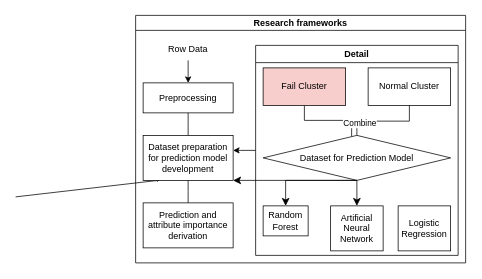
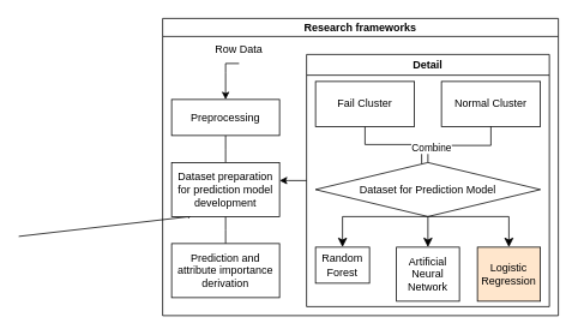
  <mxCell id="0" />
  <mxCell id="1" parent="0" />
  <mxCell id="2" value="" style="endArrow=none;html=1;rounded=0;entryX=0.225;entryY=-0.192;entryDx=0;entryDy=0;entryPerimeter=0;" parent="1" edge="1"><mxGeometry width="50" height="50" relative="1" as="geometry"><mxPoint x="208.481" y="242" as="sourcePoint" /><mxPoint x="260" y="190" as="targetPoint" /></mxGeometry></mxCell>
  <mxCell id="3" value="" style="endArrow=none;html=1;rounded=0;entryX=0.875;entryY=1.063;entryDx=0;entryDy=0;entryPerimeter=0;" parent="1" edge="1"><mxGeometry width="50" height="50" relative="1" as="geometry"><mxPoint x="210" y="240" as="sourcePoint" /><mxPoint x="20" y="262.016" as="targetPoint" /></mxGeometry></mxCell>
  <mxCell id="4" value="Research frameworks" style="swimlane;startSize=20;horizontal=1;containerType=tree;" vertex="1" parent="1"><mxGeometry x="180" y="20" width="440" height="330" as="geometry" /></mxCell>
  <mxCell id="5" value="" style="edgeStyle=elbowEdgeStyle;elbow=vertical;sourcePerimeterSpacing=0;targetPerimeterSpacing=0;startArrow=none;endArrow=none;rounded=0;curved=0;" edge="1" parent="4" source="6" target="8"><mxGeometry relative="1" as="geometry" /></mxCell>
  <mxCell id="6" value="Preprocessing" style="whiteSpace=wrap;html=1;treeFolding=1;treeMoving=1;newEdgeStyle={&quot;edgeStyle&quot;:&quot;elbowEdgeStyle&quot;,&quot;startArrow&quot;:&quot;none&quot;,&quot;endArrow&quot;:&quot;none&quot;};" vertex="1" parent="4"><mxGeometry x="10" y="90" width="120" height="40" as="geometry" /></mxCell>
  <mxCell id="7" style="edgeStyle=elbowEdgeStyle;rounded=0;orthogonalLoop=1;jettySize=auto;html=1;startArrow=none;endArrow=none;entryX=0.5;entryY=0;entryDx=0;entryDy=0;" edge="1" parent="4" source="8" target="9"><mxGeometry relative="1" as="geometry"><mxPoint x="74" y="230" as="targetPoint" /></mxGeometry></mxCell>
  <mxCell id="8" value="Dataset preparation for prediction model development" style="whiteSpace=wrap;html=1;treeFolding=1;treeMoving=1;newEdgeStyle={&quot;edgeStyle&quot;:&quot;elbowEdgeStyle&quot;,&quot;startArrow&quot;:&quot;none&quot;,&quot;endArrow&quot;:&quot;none&quot;};" vertex="1" parent="4"><mxGeometry x="10" y="160" width="120" height="60" as="geometry" /></mxCell>
  <mxCell id="9" value="Prediction and attribute importance derivation" style="whiteSpace=wrap;html=1;treeFolding=1;treeMoving=1;newEdgeStyle={&quot;edgeStyle&quot;:&quot;elbowEdgeStyle&quot;,&quot;startArrow&quot;:&quot;none&quot;,&quot;endArrow&quot;:&quot;none&quot;};" vertex="1" parent="4"><mxGeometry x="10" y="250" width="120" height="60" as="geometry" /></mxCell>
  <mxCell id="10" style="edgeStyle=orthogonalEdgeStyle;rounded=0;orthogonalLoop=1;jettySize=auto;html=1;exitX=0.5;exitY=1;exitDx=0;exitDy=0;entryX=0.5;entryY=0;entryDx=0;entryDy=0;" edge="1" parent="4" source="11" target="6"><mxGeometry relative="1" as="geometry"><mxPoint x="70" y="70" as="targetPoint" /><Array as="points"><mxPoint x="70" y="60" /><mxPoint x="70" y="60" /></Array></mxGeometry></mxCell>
- <mxCell id="11" value="Row Data" style="text;html=1;align=center;verticalAlign=middle;whiteSpace=wrap;rounded=0;" vertex="1" parent="4"><mxGeometry x="40" y="30" width="60" height="30" as="geometry" /></mxCell>
+ <mxCell id="11" value="Row Data" style="text;html=1;align=center;verticalAlign=middle;whiteSpace=wrap;rounded=0;" vertex="1" parent="4"><mxGeometry x="55" y="20" width="60" height="30" as="geometry" /></mxCell>
  <mxCell id="12" style="edgeStyle=orthogonalEdgeStyle;rounded=0;orthogonalLoop=1;jettySize=auto;html=1;" edge="1" parent="4" source="13"><mxGeometry relative="1" as="geometry"><mxPoint x="130.0" y="180" as="targetPoint" /></mxGeometry></mxCell>
  <mxCell id="13" value="Detail" style="swimlane;" vertex="1" parent="4"><mxGeometry x="160" y="40" width="270" height="280" as="geometry" /></mxCell>
  <mxCell id="14" style="edgeStyle=elbowEdgeStyle;rounded=0;orthogonalLoop=1;jettySize=auto;html=1;startArrow=none;endArrow=none;entryX=0.5;entryY=0;entryDx=0;entryDy=0;elbow=vertical;" edge="1" parent="13" source="15" target="17"><mxGeometry relative="1" as="geometry" /></mxCell>
- <mxCell id="15" value="Fail Cluster" style="whiteSpace=wrap;html=1;align=center;treeFolding=1;treeMoving=1;newEdgeStyle={&quot;edgeStyle&quot;:&quot;elbowEdgeStyle&quot;,&quot;startArrow&quot;:&quot;none&quot;,&quot;endArrow&quot;:&quot;none&quot;};fillColor=#f8cecc;" vertex="1" parent="13"><mxGeometry x="10" y="30" width="110" height="50" as="geometry" /></mxCell>
+ <mxCell id="15" value="Fail Cluster" style="whiteSpace=wrap;html=1;align=center;treeFolding=1;treeMoving=1;newEdgeStyle={&quot;edgeStyle&quot;:&quot;elbowEdgeStyle&quot;,&quot;startArrow&quot;:&quot;none&quot;,&quot;endArrow&quot;:&quot;none&quot;};" vertex="1" parent="13"><mxGeometry x="10" y="30" width="110" height="50" as="geometry" /></mxCell>
  <mxCell id="16" value="Normal Cluster" style="whiteSpace=wrap;html=1;align=center;treeFolding=1;treeMoving=1;newEdgeStyle={&quot;edgeStyle&quot;:&quot;elbowEdgeStyle&quot;,&quot;startArrow&quot;:&quot;none&quot;,&quot;endArrow&quot;:&quot;none&quot;};" vertex="1" parent="13"><mxGeometry x="150" y="30" width="110" height="50" as="geometry" /></mxCell>
  <mxCell id="17" value="Dataset for Prediction Model" style="rhombus;whiteSpace=wrap;html=1;align=center;treeFolding=1;treeMoving=1;newEdgeStyle={&quot;edgeStyle&quot;:&quot;elbowEdgeStyle&quot;,&quot;startArrow&quot;:&quot;none&quot;,&quot;endArrow&quot;:&quot;none&quot;};" vertex="1" parent="13"><mxGeometry x="10" y="120" width="250" height="60" as="geometry" /></mxCell>
  <mxCell id="18" style="edgeStyle=elbowEdgeStyle;rounded=0;orthogonalLoop=1;jettySize=auto;html=1;startArrow=none;endArrow=none;entryX=0.472;entryY=0.022;entryDx=0;entryDy=0;entryPerimeter=0;elbow=vertical;" edge="1" parent="13" source="16" target="17"><mxGeometry relative="1" as="geometry" /></mxCell>
  <mxCell id="19" value="Combine" style="edgeLabel;html=1;align=center;verticalAlign=middle;resizable=0;points=[];" vertex="1" connectable="0" parent="18"><mxGeometry x="0.482" y="2" relative="1" as="geometry"><mxPoint as="offset" /></mxGeometry></mxCell>
  <mxCell id="20" value="Random Forest" style="whiteSpace=wrap;html=1;align=center;treeFolding=1;treeMoving=1;newEdgeStyle={&quot;edgeStyle&quot;:&quot;elbowEdgeStyle&quot;,&quot;startArrow&quot;:&quot;none&quot;,&quot;endArrow&quot;:&quot;none&quot;};" vertex="1" parent="13"><mxGeometry x="10" y="214" width="60" height="40" as="geometry" /></mxCell>
  <mxCell id="21" value="Artificial Neural Network" style="whiteSpace=wrap;html=1;align=center;treeFolding=1;treeMoving=1;newEdgeStyle={&quot;edgeStyle&quot;:&quot;elbowEdgeStyle&quot;,&quot;startArrow&quot;:&quot;none&quot;,&quot;endArrow&quot;:&quot;none&quot;};" vertex="1" parent="13"><mxGeometry x="100" y="214" width="70" height="60" as="geometry" /></mxCell>
- <mxCell id="22" value="Logistic Regression" style="whiteSpace=wrap;html=1;align=center;treeFolding=1;treeMoving=1;newEdgeStyle={&quot;edgeStyle&quot;:&quot;elbowEdgeStyle&quot;,&quot;startArrow&quot;:&quot;none&quot;,&quot;endArrow&quot;:&quot;none&quot;};" vertex="1" parent="13"><mxGeometry x="190" y="214" width="70" height="60" as="geometry" /></mxCell>
+ <mxCell id="22" value="Logistic Regression" style="whiteSpace=wrap;html=1;align=center;treeFolding=1;treeMoving=1;newEdgeStyle={&quot;edgeStyle&quot;:&quot;elbowEdgeStyle&quot;,&quot;startArrow&quot;:&quot;none&quot;,&quot;endArrow&quot;:&quot;none&quot;};fillColor=#ffe6cc;" vertex="1" parent="13"><mxGeometry x="190" y="214" width="70" height="60" as="geometry" /></mxCell>
  <mxCell id="23" value="" style="edgeStyle=segmentEdgeStyle;endArrow=classic;html=1;curved=0;rounded=0;endSize=8;startSize=8;exitX=0.5;exitY=1;exitDx=0;exitDy=0;entryX=0.5;entryY=0;entryDx=0;entryDy=0;" edge="1" parent="13" source="17" target="21"><mxGeometry width="50" height="50" relative="1" as="geometry"><mxPoint x="180" y="210" as="sourcePoint" /><mxPoint x="230" y="160" as="targetPoint" /></mxGeometry></mxCell>
- <mxCell id="24" value="" style="edgeStyle=segmentEdgeStyle;endArrow=classic;html=1;curved=0;rounded=0;endSize=8;startSize=8;exitX=0.5;exitY=1;exitDx=0;exitDy=0;" edge="1" parent="13" source="17" target="8"><mxGeometry width="50" height="50" relative="1" as="geometry"><mxPoint x="145" y="190" as="sourcePoint" /><mxPoint x="145" y="224" as="targetPoint" /></mxGeometry></mxCell>
+ <mxCell id="24" value="" style="edgeStyle=segmentEdgeStyle;endArrow=classic;html=1;curved=0;rounded=0;endSize=8;startSize=8;exitX=0.5;exitY=1;exitDx=0;exitDy=0;entryX=0.5;entryY=0;entryDx=0;entryDy=0;" edge="1" parent="13" source="17" target="22"><mxGeometry width="50" height="50" relative="1" as="geometry"><mxPoint x="145" y="190" as="sourcePoint" /><mxPoint x="145" y="224" as="targetPoint" /></mxGeometry></mxCell>
  <mxCell id="25" value="" style="edgeStyle=segmentEdgeStyle;endArrow=classic;html=1;curved=0;rounded=0;endSize=8;startSize=8;exitX=0.5;exitY=1;exitDx=0;exitDy=0;entryX=0.5;entryY=0;entryDx=0;entryDy=0;" edge="1" parent="13" source="17" target="20"><mxGeometry width="50" height="50" relative="1" as="geometry"><mxPoint x="145" y="190" as="sourcePoint" /><mxPoint x="235" y="224" as="targetPoint" /></mxGeometry></mxCell>
